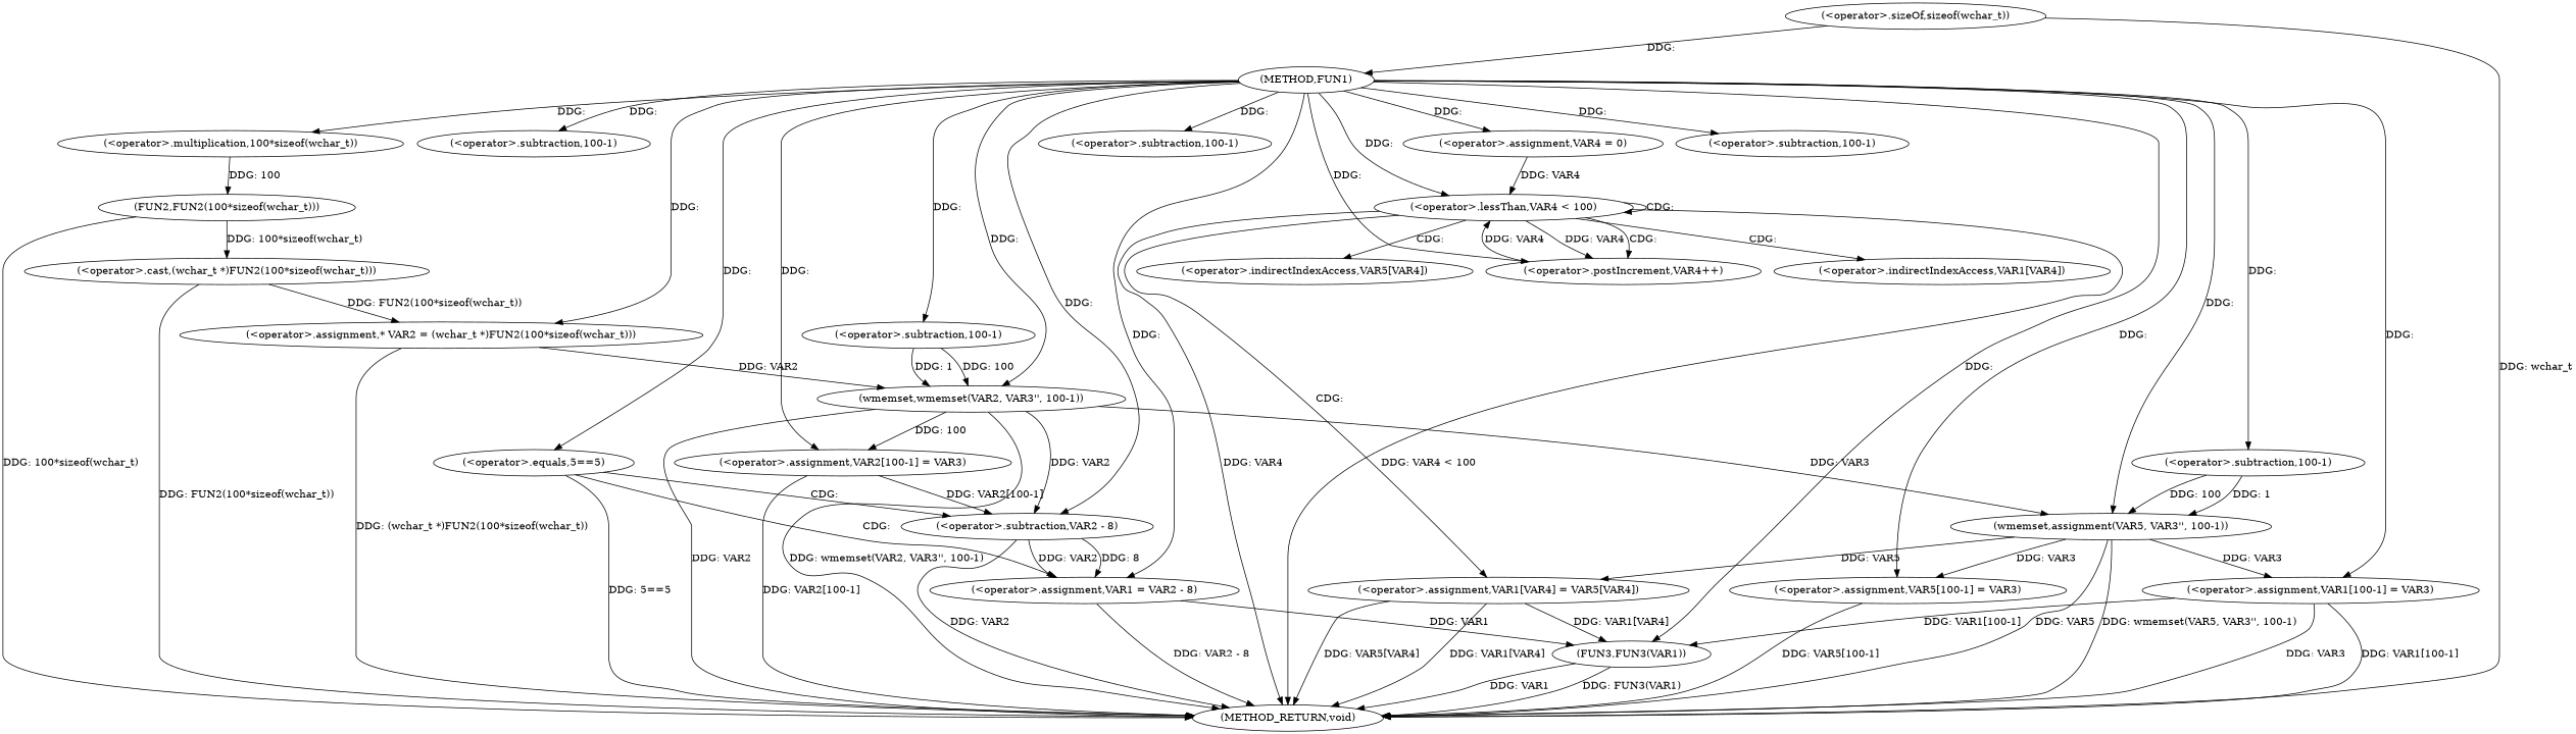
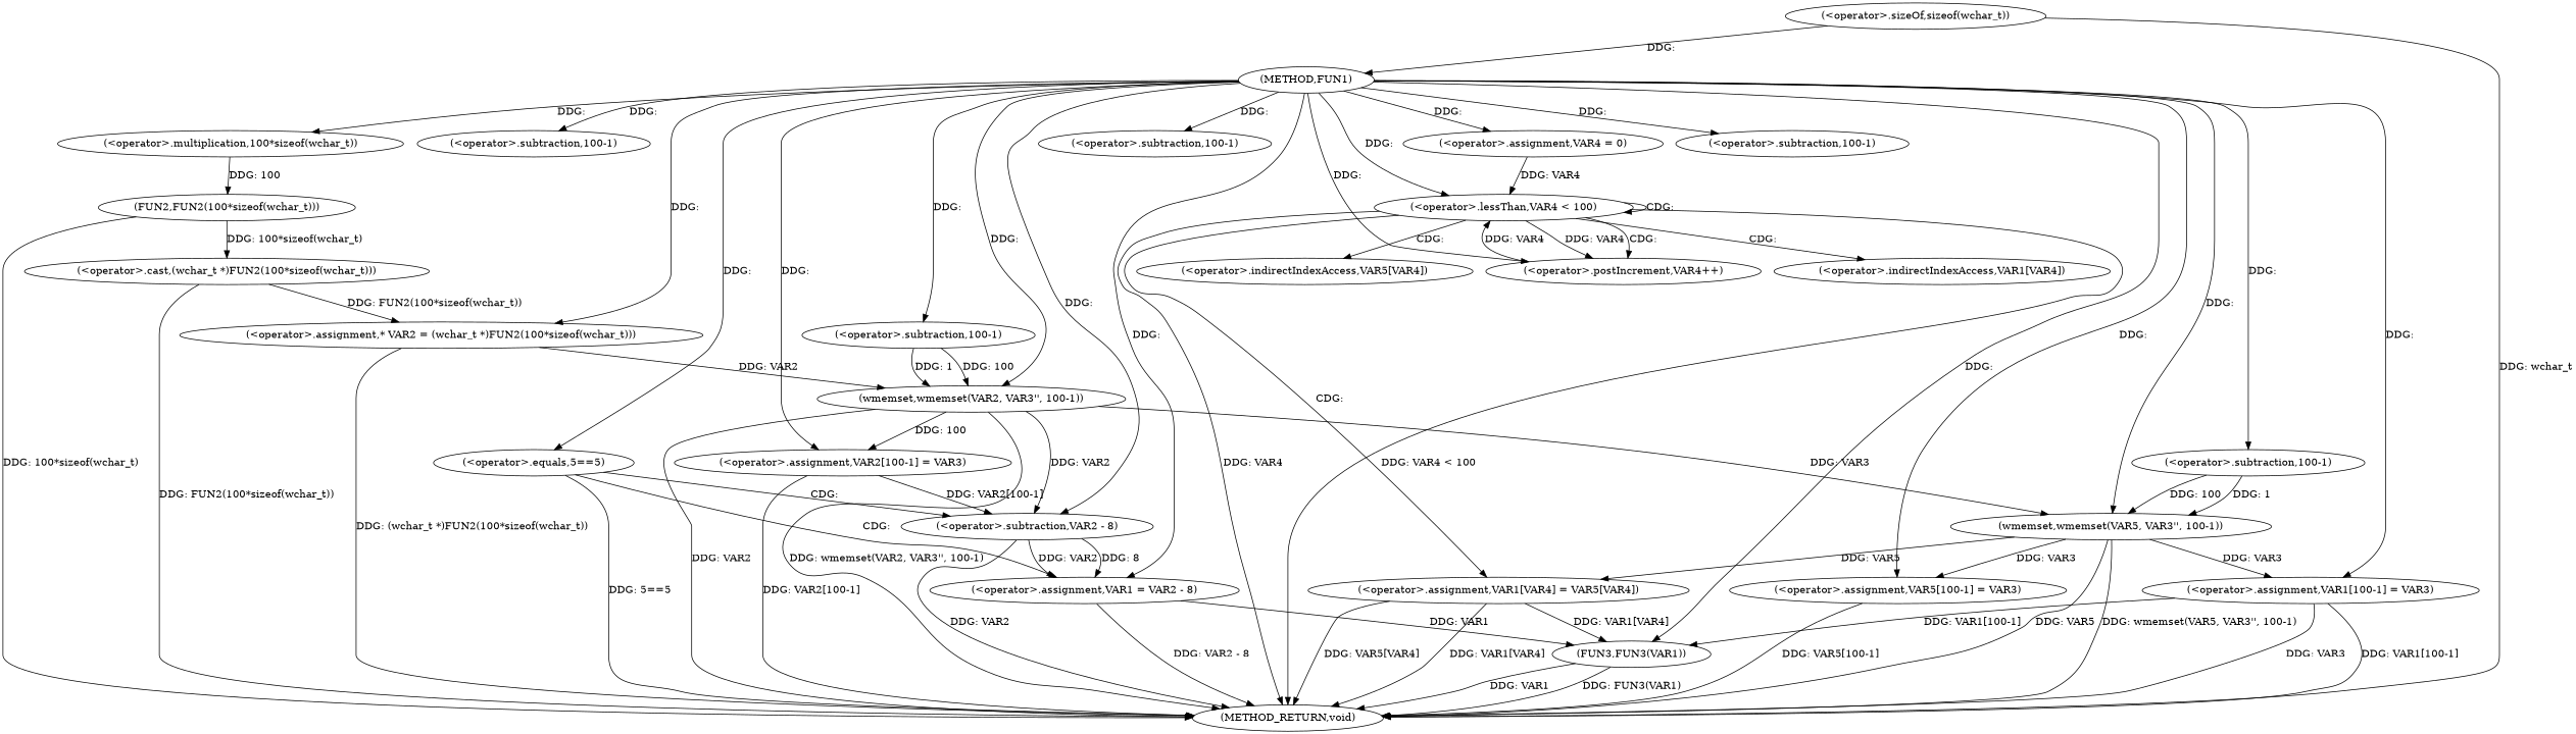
  digraph {
    n1 [label="(METHOD,FUN1)"]
    n2 [label="(<operator>.assignment,* VAR2 = (wchar_t *)FUN2(100*sizeof(wchar_t)))"]
    n3 [label="(<operator>.multiplication,100*sizeof(wchar_t))"]
    n4 [label="(wmemset,wmemset(VAR2, VAR3'', 100-1))"]
    n5 [label="(<operator>.subtraction,100-1)"]
    n6 [label="(<operator>.assignment,VAR2[100-1] = VAR3)"]
    n7 [label="(<operator>.subtraction,100-1)"]
    n8 [label="(<operator>.equals,5==5)"]
    n9 [label="(<operator>.assignment,VAR1 = VAR2 - 8)"]
    n10 [label="(<operator>.subtraction,VAR2 - 8)"]
-   n11 [label="(wmemset,assignment(VAR5, VAR3'', 100-1))"]
+   n11 [label="(wmemset,wmemset(VAR5, VAR3'', 100-1))"]
    n12 [label="(<operator>.subtraction,100-1)"]
    n13 [label="(<operator>.assignment,VAR5[100-1] = VAR3)"]
    n14 [label="(<operator>.subtraction,100-1)"]
    n15 [label="(<operator>.assignment,VAR4 = 0)"]
    n16 [label="(<operator>.lessThan,VAR4 < 100)"]
    n17 [label="(<operator>.postIncrement,VAR4++)"]
    n18 [label="(<operator>.assignment,VAR1[100-1] = VAR3)"]
    n19 [label="(<operator>.subtraction,100-1)"]
    n20 [label="(FUN3,FUN3(VAR1))"]
    n21 [label="(METHOD_RETURN,void)"]
    n22 [label="(FUN2,FUN2(100*sizeof(wchar_t)))"]
    n23 [label="(<operator>.sizeOf,sizeof(wchar_t))"]
    n24 [label="(<operator>.assignment,VAR1[VAR4] = VAR5[VAR4])"]
    n25 [label="(<operator>.indirectIndexAccess,VAR1[VAR4])"]
    n26 [label="(<operator>.indirectIndexAccess,VAR5[VAR4])"]
    n27 [label="(<operator>.cast,(wchar_t *)FUN2(100*sizeof(wchar_t)))"]
    n1 -> n2 [label="DDG: "]
    n1 -> n3 [label="DDG: "]
    n1 -> n4 [label="DDG: "]
    n1 -> n5 [label="DDG: "]
    n1 -> n6 [label="DDG: "]
    n1 -> n7 [label="DDG: "]
    n1 -> n8 [label="DDG: "]
    n1 -> n9 [label="DDG: "]
    n1 -> n10 [label="DDG: "]
    n1 -> n11 [label="DDG: "]
    n1 -> n12 [label="DDG: "]
    n1 -> n13 [label="DDG: "]
    n1 -> n14 [label="DDG: "]
    n1 -> n15 [label="DDG: "]
    n1 -> n16 [label="DDG: "]
    n1 -> n17 [label="DDG: "]
    n1 -> n18 [label="DDG: "]
    n1 -> n19 [label="DDG: "]
    n1 -> n20 [label="DDG: "]
    n2 -> n4 [label="DDG: VAR2"]
    n2 -> n21 [label="DDG: (wchar_t *)FUN2(100*sizeof(wchar_t))"]
    n3 -> n22 [label="DDG: 100"]
    n4 -> n6 [label="DDG: 100"]
    n4 -> n10 [label="DDG: VAR2"]
    n4 -> n11 [label="DDG: VAR3"]
    n4 -> n21 [label="DDG: VAR2"]
    n4 -> n21 [label="DDG: wmemset(VAR2, VAR3'', 100-1)"]
    n5 -> n4 [label="DDG: 100"]
    n5 -> n4 [label="DDG: 1"]
    n6 -> n10 [label="DDG: VAR2[100-1]"]
    n6 -> n21 [label="DDG: VAR2[100-1]"]
    n8 -> n9 [label="CDG: "]
    n8 -> n10 [label="CDG: "]
    n8 -> n21 [label="DDG: 5==5"]
    n9 -> n20 [label="DDG: VAR1"]
    n9 -> n21 [label="DDG: VAR2 - 8"]
    n10 -> n9 [label="DDG: VAR2"]
    n10 -> n9 [label="DDG: 8"]
    n10 -> n21 [label="DDG: VAR2"]
    n11 -> n13 [label="DDG: VAR3"]
    n11 -> n18 [label="DDG: VAR3"]
    n11 -> n21 [label="DDG: wmemset(VAR5, VAR3'', 100-1)"]
    n11 -> n21 [label="DDG: VAR5"]
    n11 -> n24 [label="DDG: VAR5"]
    n12 -> n11 [label="DDG: 100"]
    n12 -> n11 [label="DDG: 1"]
    n13 -> n21 [label="DDG: VAR5[100-1]"]
    n15 -> n16 [label="DDG: VAR4"]
    n16 -> n16 [label="CDG: "]
    n16 -> n17 [label="DDG: VAR4"]
    n16 -> n17 [label="CDG: "]
    n16 -> n21 [label="DDG: VAR4"]
    n16 -> n21 [label="DDG: VAR4 < 100"]
    n16 -> n24 [label="CDG: "]
    n16 -> n25 [label="CDG: "]
    n16 -> n26 [label="CDG: "]
    n17 -> n16 [label="DDG: VAR4"]
    n18 -> n20 [label="DDG: VAR1[100-1]"]
    n18 -> n21 [label="DDG: VAR1[100-1]"]
    n18 -> n21 [label="DDG: VAR3"]
    n20 -> n21 [label="DDG: FUN3(VAR1)"]
    n20 -> n21 [label="DDG: VAR1"]
    n22 -> n21 [label="DDG: 100*sizeof(wchar_t)"]
    n22 -> n27 [label="DDG: 100*sizeof(wchar_t)"]
    n23 -> n1 [label="DDG: "]
    n23 -> n21 [label="DDG: wchar_t"]
    n24 -> n20 [label="DDG: VAR1[VAR4]"]
    n24 -> n21 [label="DDG: VAR5[VAR4]"]
    n24 -> n21 [label="DDG: VAR1[VAR4]"]
    n27 -> n2 [label="DDG: FUN2(100*sizeof(wchar_t))"]
    n27 -> n21 [label="DDG: FUN2(100*sizeof(wchar_t))"]
  }
